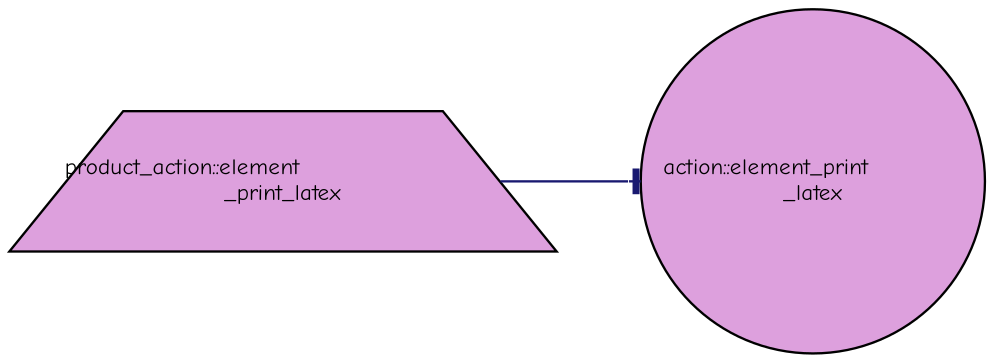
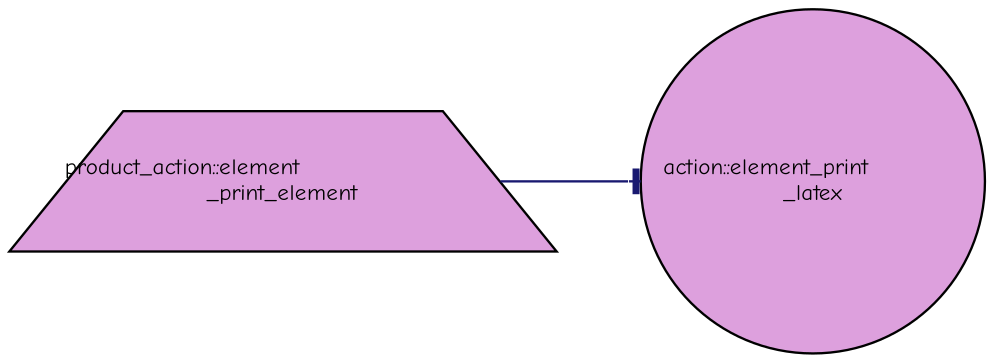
  digraph {
    rankdir=LR
    fontname="Comic Neue"
    node [color=black fillcolor=plum fontname="Comic Neue" fontsize=10 style=filled]
-   n1 [fontcolor=black height=0.2 label="product_action::element\l_print_latex" shape=trapezium width=0.4]
+   n1 [fontcolor=black height=0.2 label="product_action::element\l_print_element" shape=trapezium width=0.4]
    n2 [height=0.2 label="action::element_print\l_latex" shape=circle width=0.4]
    n1 -> n2 [color=midnightblue fontname="Comic Neue" fontsize=10 labelfontname=Helvetica labelfontsize=10 style=solid arrowhead=tee]
  }
